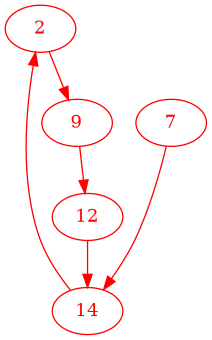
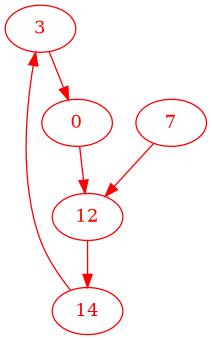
  digraph {
    node [color=red fontcolor=red]
    edge [color=red]
-   2
-   9
+   2 [label=3]
+   9 [label=0]
    12
    7
    n5 [label=14]
    2 -> 9
    9 -> 12
    12 -> n5
-   7 -> n5
+   7 -> 12
    n5 -> 2
  }
